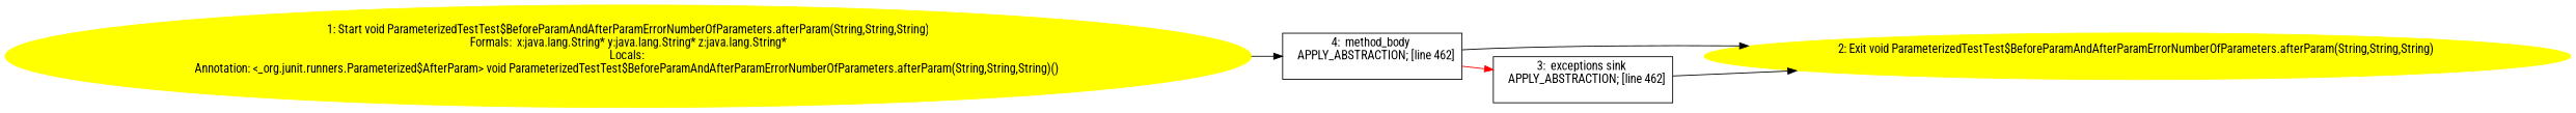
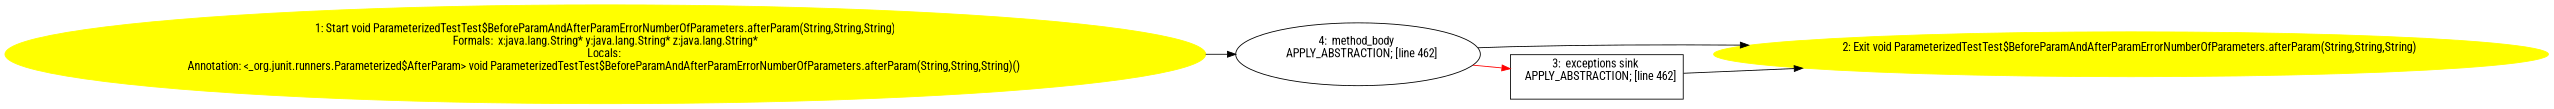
  digraph {
    rankdir=LR
    fontname="Roboto Condensed"
    node [fontname="Roboto Condensed"]
    edge [fontname="Roboto Condensed"]
    n1 [color=yellow label="1: Start void ParameterizedTestTest$BeforeParamAndAfterParamErrorNumberOfParameters.afterParam(String,String,String)\nFormals:  x:java.lang.String* y:java.lang.String* z:java.lang.String*\nLocals: \nAnnotation: <_org.junit.runners.Parameterized$AfterParam> void ParameterizedTestTest$BeforeParamAndAfterParamErrorNumberOfParameters.afterParam(String,String,String)() \n  " style=filled]
-   n2 [label="4:  method_body \n   APPLY_ABSTRACTION; [line 462]\n " shape=box]
+   n2 [label="4:  method_body \n   APPLY_ABSTRACTION; [line 462]\n " shape=ellipse]
    n3 [color=yellow label="2: Exit void ParameterizedTestTest$BeforeParamAndAfterParamErrorNumberOfParameters.afterParam(String,String,String) \n  " style=filled]
    n4 [label="3:  exceptions sink \n   APPLY_ABSTRACTION; [line 462]\n " shape=box]
    n1 -> n2
    n2 -> n3
    n2 -> n4 [color=red]
    n4 -> n3
  }
